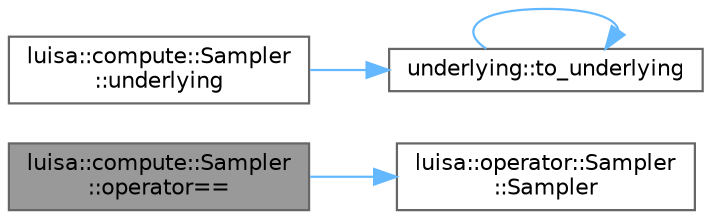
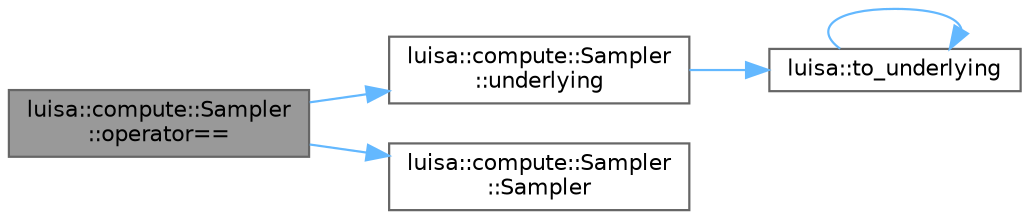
  digraph {
    rankdir=LR
    node [color=grey40 fillcolor=white fontname=Helvetica fontsize=10 shape=box style=filled]
    edge [color=steelblue1 fontname=Helvetica fontsize=10 labelfontname=Helvetica labelfontsize=10 style=solid]
    n1 [color=gray40 fillcolor=grey60 fontcolor=black height=0.2 label="luisa::compute::Sampler\l::operator==" width=0.4]
    n2 [height=0.2 label="luisa::compute::Sampler\l::underlying" width=0.4]
-   n3 [height=0.2 label="luisa::operator::Sampler\l::Sampler" width=0.4]
-   n4 [height=0.2 label="underlying::to_underlying" width=0.4]
+   n3 [height=0.2 label="luisa::compute::Sampler\l::Sampler" width=0.4]
+   n4 [height=0.2 label="luisa::to_underlying" width=0.4]
+   n1 -> n2
    n1 -> n3
    n2 -> n4
    n4 -> n4
  }
